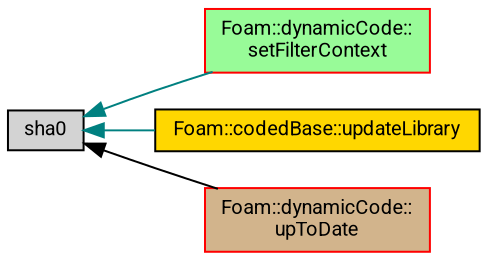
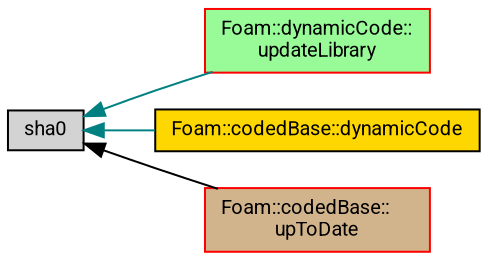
  digraph {
    fontname=Roboto
    rankdir=LR
    node [color=black fontname=Roboto fontsize=10 shape=record style=filled]
    edge [color=teal dir=back fontname=Roboto fontsize=10 labelfontname=FreeSans labelfontsize=10 style=solid]
    n1 [fillcolor=lightgrey fontcolor=black height=0.2 label=sha0 width=0.4]
-   n2 [color=red fillcolor=palegreen height=0.2 label="Foam::dynamicCode::\lsetFilterContext" width=0.4]
-   n3 [fillcolor=gold height=0.2 label="Foam::codedBase::updateLibrary" width=0.4]
-   n4 [color=red fillcolor=tan height=0.2 label="Foam::dynamicCode::\lupToDate" width=0.4]
+   n2 [color=red fillcolor=palegreen height=0.2 label="Foam::dynamicCode::\lupdateLibrary" width=0.4]
+   n3 [fillcolor=gold height=0.2 label="Foam::codedBase::dynamicCode" width=0.4]
+   n4 [color=red fillcolor=tan height=0.2 label="Foam::codedBase::\lupToDate" width=0.4]
    n1 -> n2
    n1 -> n3
    n1 -> n4 [color=black]
  }
